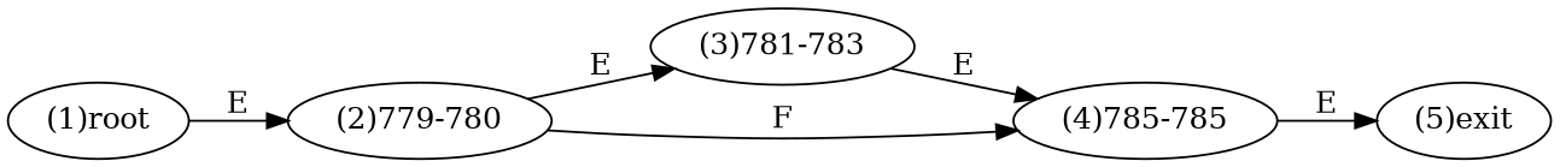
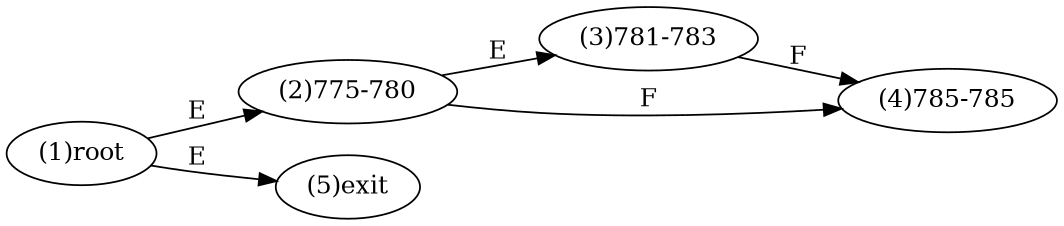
  digraph {
    fontname="DejaVu Serif"
    rankdir=LR
    node [fontname="DejaVu Serif"]
    edge [fontname="DejaVu Serif"]
    n1 [label="(1)root"]
-   n2 [label="(2)779-780"]
+   n2 [label="(2)775-780"]
    n3 [label="(3)781-783"]
    n4 [label="(4)785-785"]
    n5 [label="(5)exit"]
    n1 -> n2 [label=E]
    n2 -> n3 [label=E]
    n2 -> n4 [label=F]
-   n3 -> n4 [label=E]
-   n4 -> n5 [label=E]
+   n3 -> n4 [label=F]
+   n1 -> n5 [label=E]
  }
